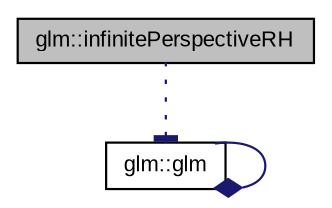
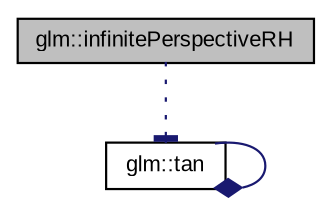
  digraph {
    rankdir=TB
    fontname="Liberation Sans"
    node [color=black fontname="Liberation Sans" fontsize=10 shape=record style=filled]
    edge [color=midnightblue fontname="Liberation Sans" fontsize=10 labelfontname=Helvetica labelfontsize=10]
    n1 [fillcolor=grey75 fontcolor=black height=0.2 label="glm::infinitePerspectiveRH" width=0.4]
-   n2 [fillcolor=white height=0.2 label="glm::glm" width=0.4]
+   n2 [fillcolor=white height=0.2 label="glm::tan" width=0.4]
    n1 -> n2 [style=dotted arrowhead=tee]
    n2 -> n2 [style=solid arrowhead=diamond]
  }
